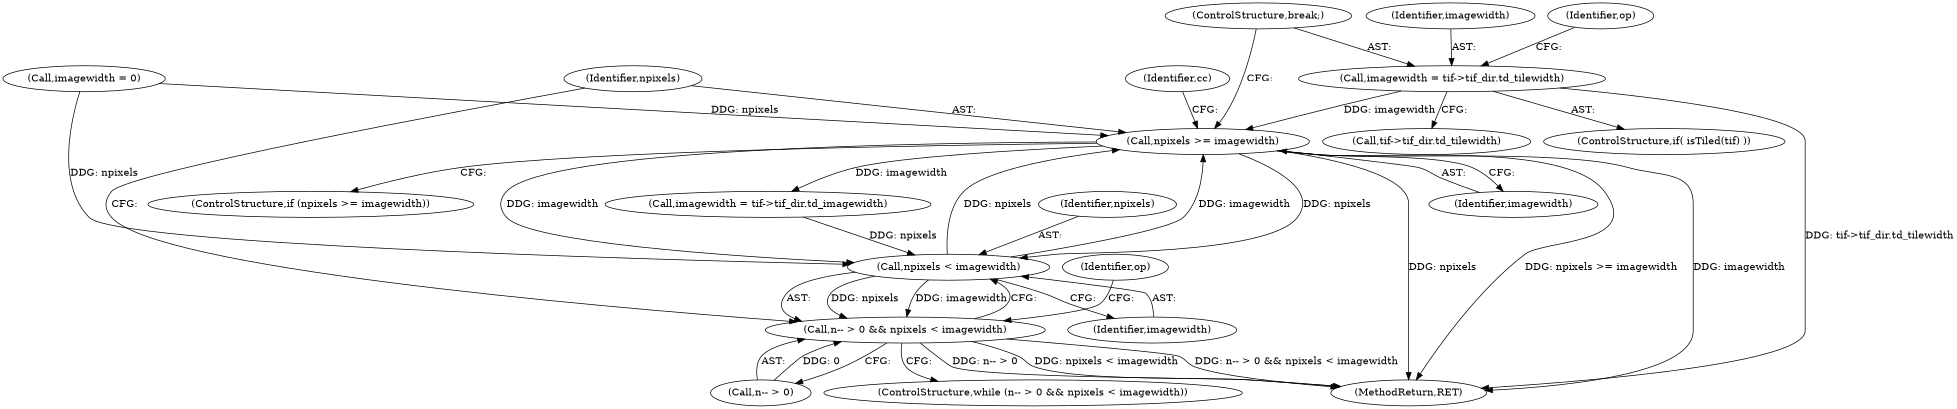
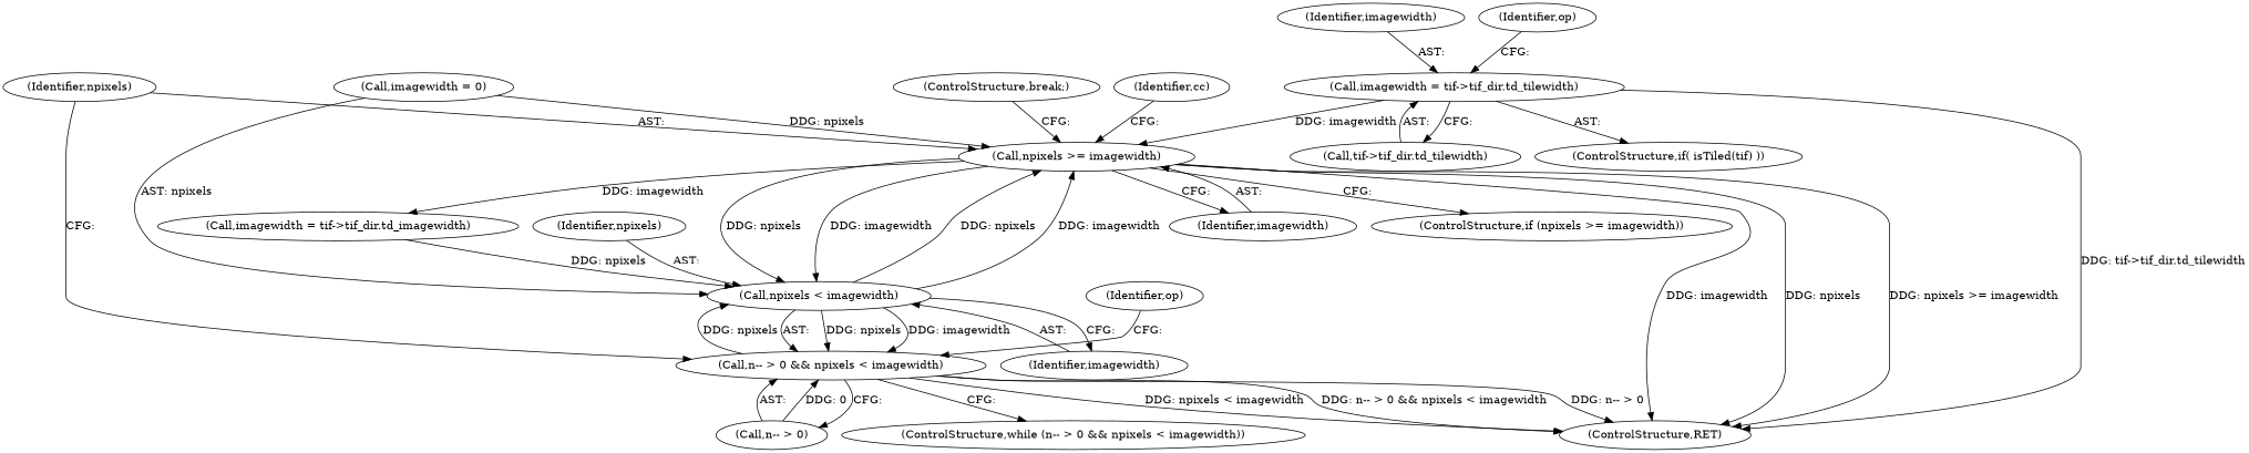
  digraph {
    n1 [label="(Call,imagewidth = tif->tif_dir.td_tilewidth)"]
    n2 [label="(Call,npixels >= imagewidth)"]
    n3 [label="(Call,tif->tif_dir.td_tilewidth)"]
    n4 [label="(ControlStructure,if( isTiled(tif) ))"]
-   n5 [label="(MethodReturn,RET)"]
+   n5 [label="(ControlStructure,RET)"]
    n6 [label="(Call,npixels < imagewidth)"]
    n7 [label="(Call,n-- > 0 && npixels < imagewidth)"]
    n8 [label="(Identifier,imagewidth)"]
    n9 [label="(Identifier,imagewidth)"]
    n10 [label="(ControlStructure,if (npixels >= imagewidth))"]
    n11 [label="(Call,imagewidth = tif->tif_dir.td_imagewidth)"]
    n12 [label="(Call,n-- > 0)"]
    n13 [label="(ControlStructure,while (n-- > 0 && npixels < imagewidth))"]
    n14 [label="(Identifier,imagewidth)"]
    n15 [label="(Identifier,op)"]
    n16 [label="(Identifier,cc)"]
    n17 [label="(Identifier,npixels)"]
    n18 [label="(Call,imagewidth = 0)"]
    n19 [label="(Identifier,npixels)"]
    n20 [label="(ControlStructure,break;)"]
    n21 [label="(Identifier,op)"]
    n1 -> n2 [label="DDG: imagewidth"]
    n1 -> n3 [label="CFG: "]
    n1 -> n4 [label="AST: "]
    n1 -> n5 [label="DDG: tif->tif_dir.td_tilewidth"]
    n2 -> n5 [label="DDG: imagewidth"]
    n2 -> n5 [label="DDG: npixels"]
    n2 -> n5 [label="DDG: npixels >= imagewidth"]
    n2 -> n6 [label="DDG: npixels"]
    n2 -> n6 [label="DDG: imagewidth"]
    n2 -> n9 [label="CFG: "]
    n2 -> n10 [label="CFG: "]
    n2 -> n11 [label="DDG: imagewidth"]
-   n20 -> n1 [label="AST: "]
+   n3 -> n1 [label="AST: "]
    n6 -> n2 [label="DDG: npixels"]
    n6 -> n2 [label="DDG: imagewidth"]
    n6 -> n7 [label="AST: "]
    n6 -> n7 [label="DDG: npixels"]
    n6 -> n7 [label="DDG: imagewidth"]
    n6 -> n8 [label="CFG: "]
    n7 -> n5 [label="DDG: n-- > 0"]
    n7 -> n5 [label="DDG: npixels < imagewidth"]
    n7 -> n5 [label="DDG: n-- > 0 && npixels < imagewidth"]
-   n7 -> n6 [label="CFG: "]
+   n7 -> n6 [label="DDG: npixels"]
    n7 -> n12 [label="CFG: "]
    n7 -> n13 [label="CFG: "]
    n8 -> n6 [label="AST: "]
    n9 -> n2 [label="AST: "]
    n11 -> n6 [label="DDG: npixels"]
    n12 -> n7 [label="AST: "]
    n12 -> n7 [label="DDG: 0"]
    n14 -> n1 [label="AST: "]
    n15 -> n1 [label="CFG: "]
    n16 -> n2 [label="CFG: "]
    n17 -> n2 [label="AST: "]
    n17 -> n7 [label="CFG: "]
    n18 -> n2 [label="DDG: npixels"]
-   n18 -> n6 [label="DDG: npixels"]
+   n18 -> n6 [label="AST: npixels"]
    n19 -> n6 [label="AST: "]
    n20 -> n2 [label="CFG: "]
    n21 -> n7 [label="CFG: "]
  }
